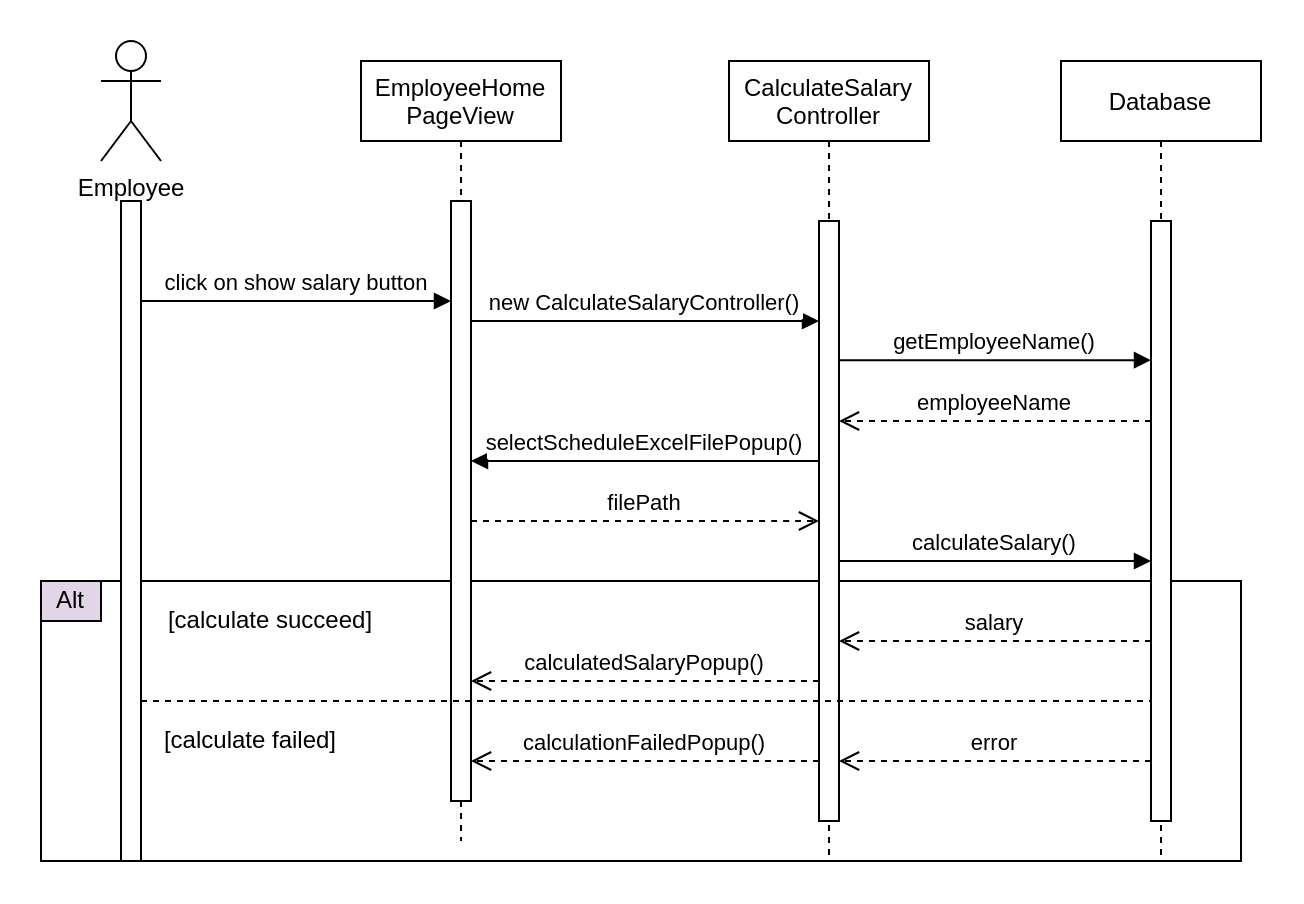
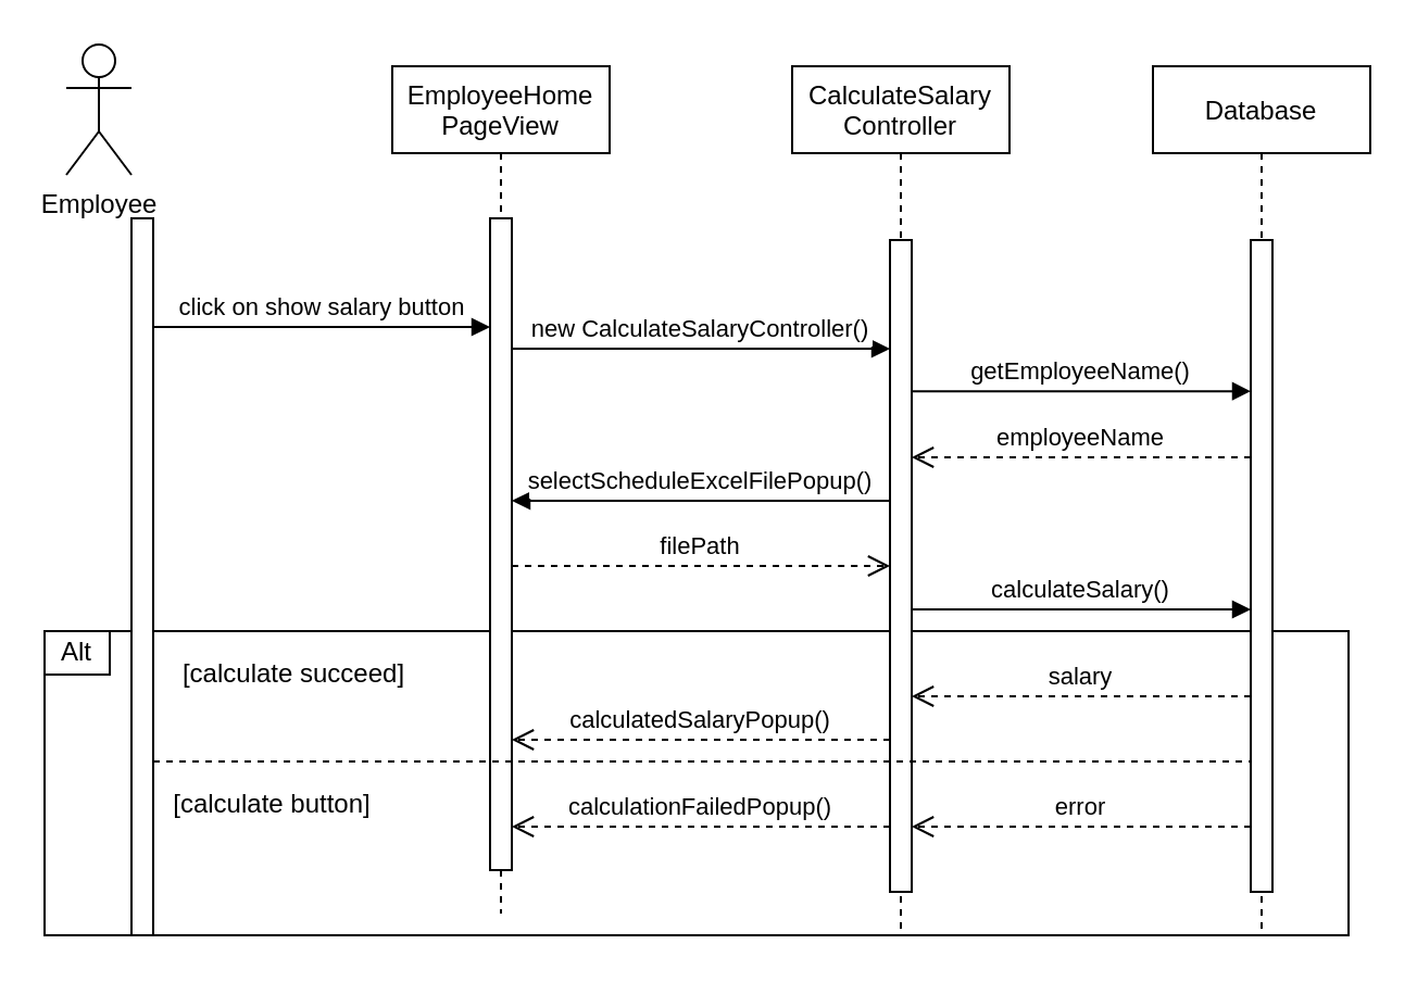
  <mxCell id="0" />
  <mxCell id="1" parent="0" />
  <mxCell id="2" value="" style="rounded=0;whiteSpace=wrap;html=1;" vertex="1" parent="1"><mxGeometry x="20" y="290" width="600" height="140" as="geometry" /></mxCell>
  <mxCell id="3" value="EmployeeHome&#10;PageView" style="shape=umlLifeline;perimeter=lifelinePerimeter;container=1;collapsible=0;recursiveResize=0;rounded=0;shadow=0;strokeWidth=1;" vertex="1" parent="1"><mxGeometry x="180" y="30" width="100" height="390" as="geometry" /></mxCell>
  <mxCell id="4" value="" style="points=[];perimeter=orthogonalPerimeter;rounded=0;shadow=0;strokeWidth=1;" vertex="1" parent="3"><mxGeometry x="45" y="70" width="10" height="300" as="geometry" /></mxCell>
  <mxCell id="5" value="CalculateSalary&#10;Controller" style="shape=umlLifeline;perimeter=lifelinePerimeter;container=1;collapsible=0;recursiveResize=0;rounded=0;shadow=0;strokeWidth=1;" vertex="1" parent="1"><mxGeometry x="364" y="30" width="100" height="400" as="geometry" /></mxCell>
  <mxCell id="6" value="" style="points=[];perimeter=orthogonalPerimeter;rounded=0;shadow=0;strokeWidth=1;" vertex="1" parent="5"><mxGeometry x="45" y="80" width="10" height="300" as="geometry" /></mxCell>
- <mxCell id="7" value="Employee" style="shape=umlActor;verticalLabelPosition=bottom;verticalAlign=top;html=1;outlineConnect=0;" vertex="1" parent="1"><mxGeometry x="50" y="20" width="30" height="60" as="geometry" /></mxCell>
+ <mxCell id="7" value="Employee" style="shape=umlActor;verticalLabelPosition=bottom;verticalAlign=top;html=1;outlineConnect=0;" vertex="1" parent="1"><mxGeometry x="30" y="20" width="30" height="60" as="geometry" /></mxCell>
  <mxCell id="8" value="Database" style="shape=umlLifeline;perimeter=lifelinePerimeter;container=1;collapsible=0;recursiveResize=0;rounded=0;shadow=0;strokeWidth=1;" vertex="1" parent="1"><mxGeometry x="530" y="30" width="100" height="400" as="geometry" /></mxCell>
  <mxCell id="9" value="" style="points=[];perimeter=orthogonalPerimeter;rounded=0;shadow=0;strokeWidth=1;" vertex="1" parent="8"><mxGeometry x="45" y="80" width="10" height="300" as="geometry" /></mxCell>
  <mxCell id="10" value="" style="points=[];perimeter=orthogonalPerimeter;rounded=0;shadow=0;strokeWidth=1;" vertex="1" parent="1"><mxGeometry x="60" y="100" width="10" height="330" as="geometry" /></mxCell>
  <mxCell id="11" value="click on show salary button" style="verticalAlign=bottom;endArrow=block;shadow=0;strokeWidth=1;" edge="1" parent="1" source="10" target="4"><mxGeometry relative="1" as="geometry"><mxPoint x="140" y="420" as="sourcePoint" /><mxPoint x="265" y="350" as="targetPoint" /><Array as="points"><mxPoint x="100" y="150" /></Array></mxGeometry></mxCell>
  <mxCell id="12" value="new CalculateSalaryController()" style="verticalAlign=bottom;endArrow=block;shadow=0;strokeWidth=1;" edge="1" parent="1" source="4" target="6"><mxGeometry relative="1" as="geometry"><mxPoint x="240" y="160" as="sourcePoint" /><mxPoint x="395" y="160" as="targetPoint" /><Array as="points"><mxPoint x="270" y="160" /></Array></mxGeometry></mxCell>
  <mxCell id="13" value="getEmployeeName()" style="verticalAlign=bottom;endArrow=block;shadow=0;strokeWidth=1;" edge="1" parent="1" source="6" target="9"><mxGeometry relative="1" as="geometry"><mxPoint x="400" y="179.58" as="sourcePoint" /><mxPoint x="574" y="179.58" as="targetPoint" /><Array as="points"><mxPoint x="435" y="179.58" /></Array></mxGeometry></mxCell>
  <mxCell id="14" value="employeeName" style="verticalAlign=bottom;endArrow=open;dashed=1;endSize=8;shadow=0;strokeWidth=1;" edge="1" parent="1" source="9" target="6"><mxGeometry relative="1" as="geometry"><mxPoint x="490" y="260" as="targetPoint" /><mxPoint x="580" y="280" as="sourcePoint" /><Array as="points"><mxPoint x="530" y="210" /></Array></mxGeometry></mxCell>
  <mxCell id="15" value="selectScheduleExcelFilePopup()" style="verticalAlign=bottom;endArrow=block;shadow=0;strokeWidth=1;" edge="1" parent="1" source="6" target="4"><mxGeometry relative="1" as="geometry"><mxPoint x="240" y="220" as="sourcePoint" /><mxPoint x="414" y="220" as="targetPoint" /><Array as="points"><mxPoint x="275" y="230" /></Array></mxGeometry></mxCell>
  <mxCell id="16" value="filePath" style="verticalAlign=bottom;endArrow=open;dashed=1;endSize=8;shadow=0;strokeWidth=1;" edge="1" parent="1" source="4" target="6"><mxGeometry relative="1" as="geometry"><mxPoint x="414" y="270" as="targetPoint" /><mxPoint x="575" y="210" as="sourcePoint" /><Array as="points"><mxPoint x="390" y="260" /></Array></mxGeometry></mxCell>
  <mxCell id="17" value="calculateSalary()" style="verticalAlign=bottom;endArrow=block;shadow=0;strokeWidth=1;" edge="1" parent="1"><mxGeometry relative="1" as="geometry"><mxPoint x="419" y="280" as="sourcePoint" /><mxPoint x="575" y="280" as="targetPoint" /><Array as="points"><mxPoint x="435" y="280" /></Array></mxGeometry></mxCell>
  <mxCell id="18" value="salary" style="verticalAlign=bottom;endArrow=open;dashed=1;endSize=8;shadow=0;strokeWidth=1;" edge="1" parent="1" source="9" target="6"><mxGeometry relative="1" as="geometry"><mxPoint x="419" y="300" as="targetPoint" /><mxPoint x="575" y="300" as="sourcePoint" /><Array as="points"><mxPoint x="530" y="320" /></Array></mxGeometry></mxCell>
  <mxCell id="19" value="calculatedSalaryPopup()" style="verticalAlign=bottom;endArrow=open;dashed=1;endSize=8;shadow=0;strokeWidth=1;" edge="1" parent="1" source="6" target="4"><mxGeometry relative="1" as="geometry"><mxPoint x="250" y="300" as="targetPoint" /><mxPoint x="406" y="300" as="sourcePoint" /><Array as="points"><mxPoint x="361" y="340" /></Array></mxGeometry></mxCell>
  <mxCell id="20" value="" style="endArrow=none;dashed=1;html=1;" edge="1" parent="1" source="10" target="9"><mxGeometry width="50" height="50" relative="1" as="geometry"><mxPoint x="380" y="390" as="sourcePoint" /><mxPoint x="430" y="340" as="targetPoint" /><Array as="points"><mxPoint x="380" y="350" /></Array></mxGeometry></mxCell>
  <mxCell id="21" value="error" style="verticalAlign=bottom;endArrow=open;dashed=1;endSize=8;shadow=0;strokeWidth=1;" edge="1" parent="1" source="9" target="6"><mxGeometry relative="1" as="geometry"><mxPoint x="414" y="380" as="targetPoint" /><mxPoint x="570" y="380" as="sourcePoint" /><Array as="points"><mxPoint x="525" y="380" /></Array></mxGeometry></mxCell>
  <mxCell id="22" value="calculationFailedPopup()" style="verticalAlign=bottom;endArrow=open;dashed=1;endSize=8;shadow=0;strokeWidth=1;" edge="1" parent="1" source="6" target="4"><mxGeometry relative="1" as="geometry"><mxPoint x="240" y="380" as="targetPoint" /><mxPoint x="414" y="380" as="sourcePoint" /><Array as="points"><mxPoint x="366" y="380" /></Array></mxGeometry></mxCell>
- <mxCell id="23" value="Alt" style="rounded=0;whiteSpace=wrap;html=1;fillColor=#e1d5e7;" vertex="1" parent="1"><mxGeometry x="20" y="290" width="30" height="20" as="geometry" /></mxCell>
+ <mxCell id="23" value="Alt" style="rounded=0;whiteSpace=wrap;html=1;" vertex="1" parent="1"><mxGeometry x="20" y="290" width="30" height="20" as="geometry" /></mxCell>
  <mxCell id="24" value="[calculate succeed]" style="text;html=1;strokeColor=none;fillColor=none;align=center;verticalAlign=middle;whiteSpace=wrap;rounded=0;" vertex="1" parent="1"><mxGeometry x="80" y="300" width="110" height="20" as="geometry" /></mxCell>
- <mxCell id="25" value="[calculate failed]" style="text;html=1;strokeColor=none;fillColor=none;align=center;verticalAlign=middle;whiteSpace=wrap;rounded=0;" vertex="1" parent="1"><mxGeometry x="70" y="360" width="110" height="20" as="geometry" /></mxCell>
+ <mxCell id="25" value="[calculate button]" style="text;html=1;strokeColor=none;fillColor=none;align=center;verticalAlign=middle;whiteSpace=wrap;rounded=0;" vertex="1" parent="1"><mxGeometry x="70" y="360" width="110" height="20" as="geometry" /></mxCell>
